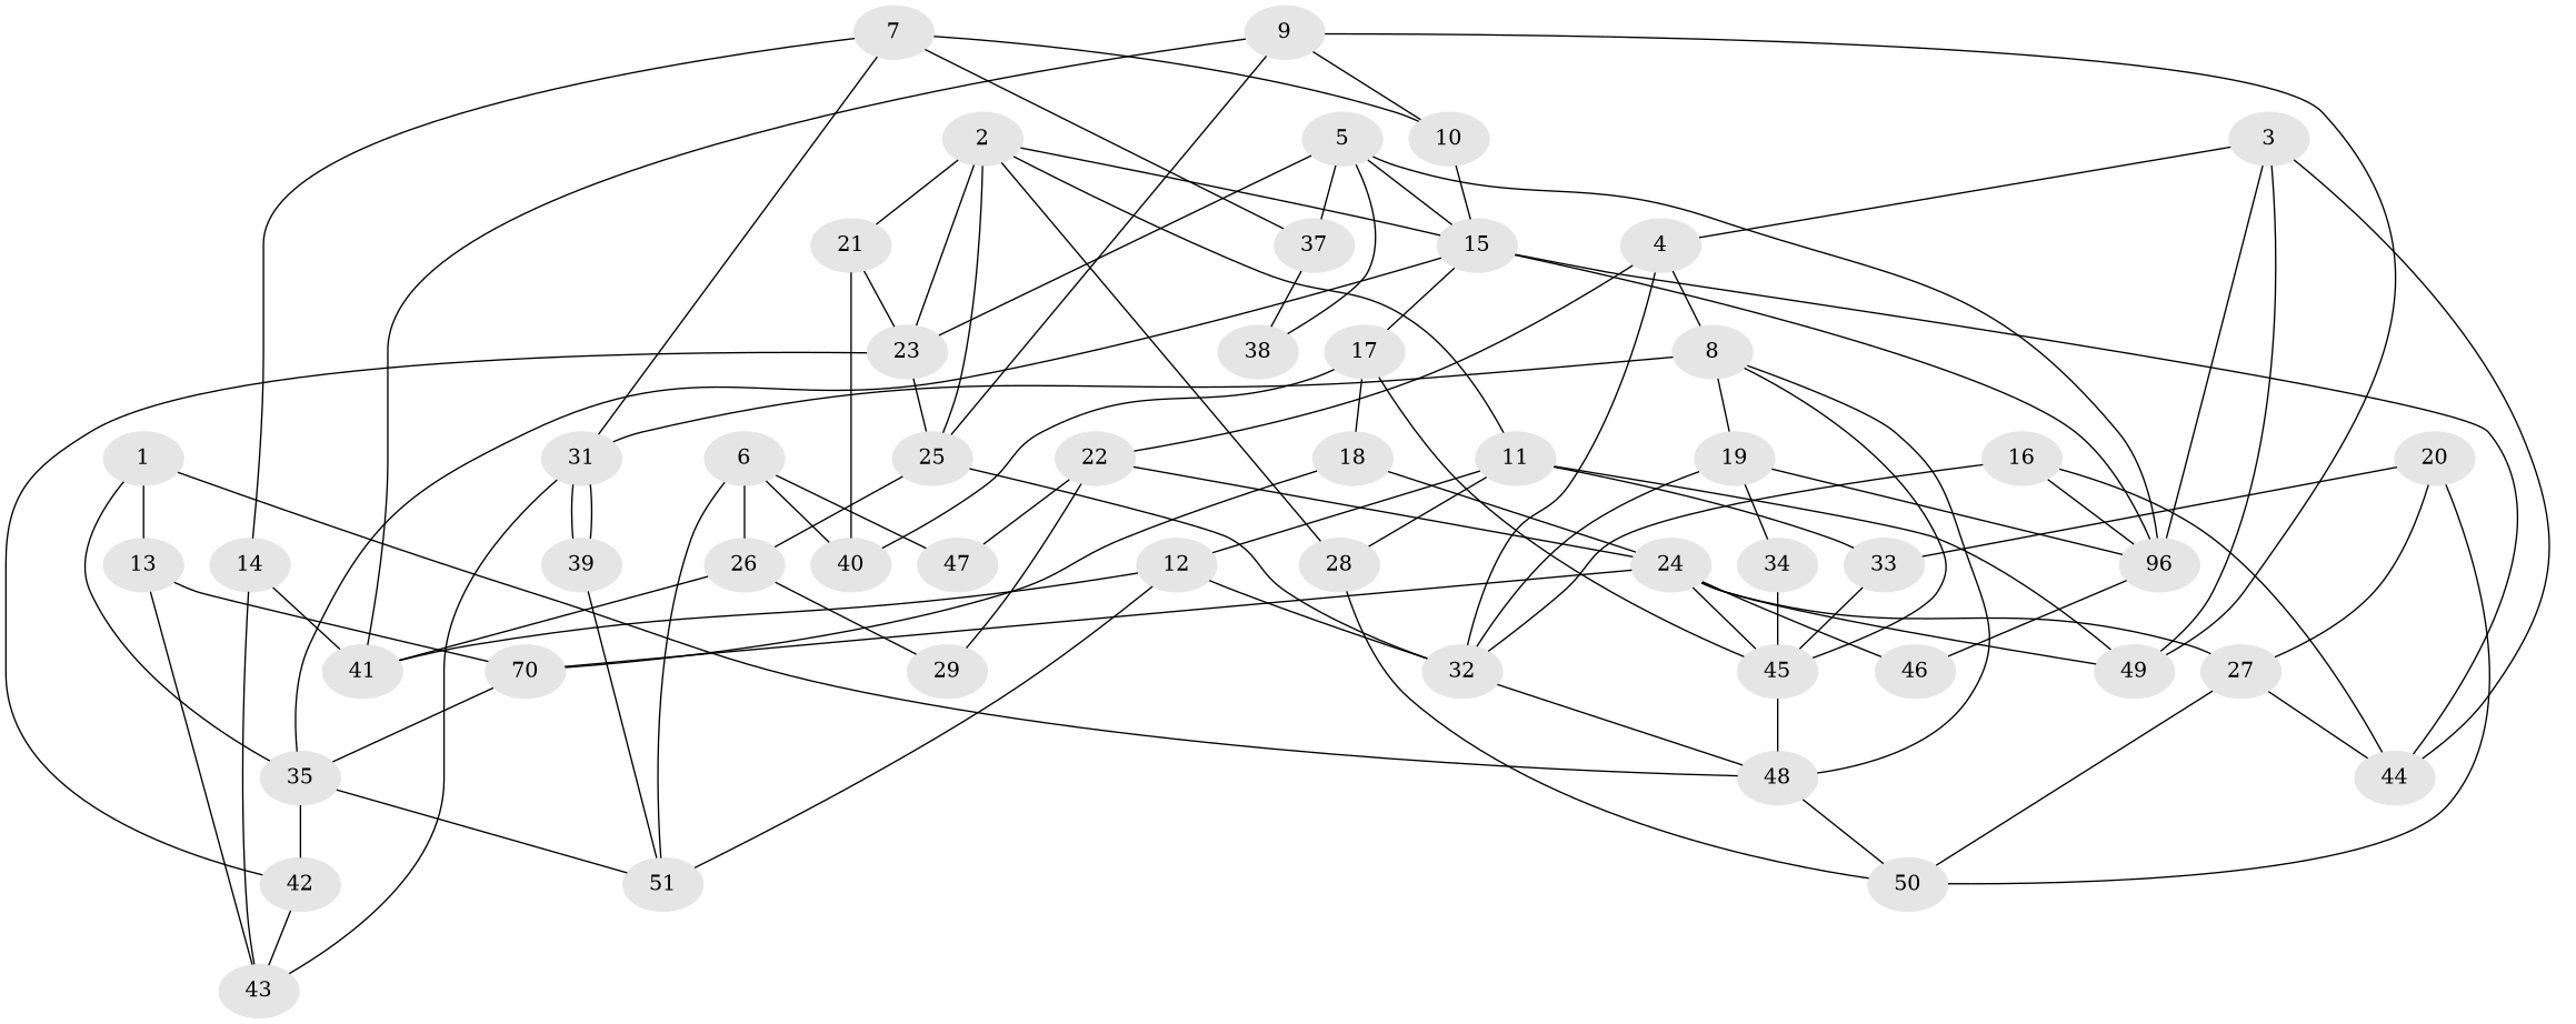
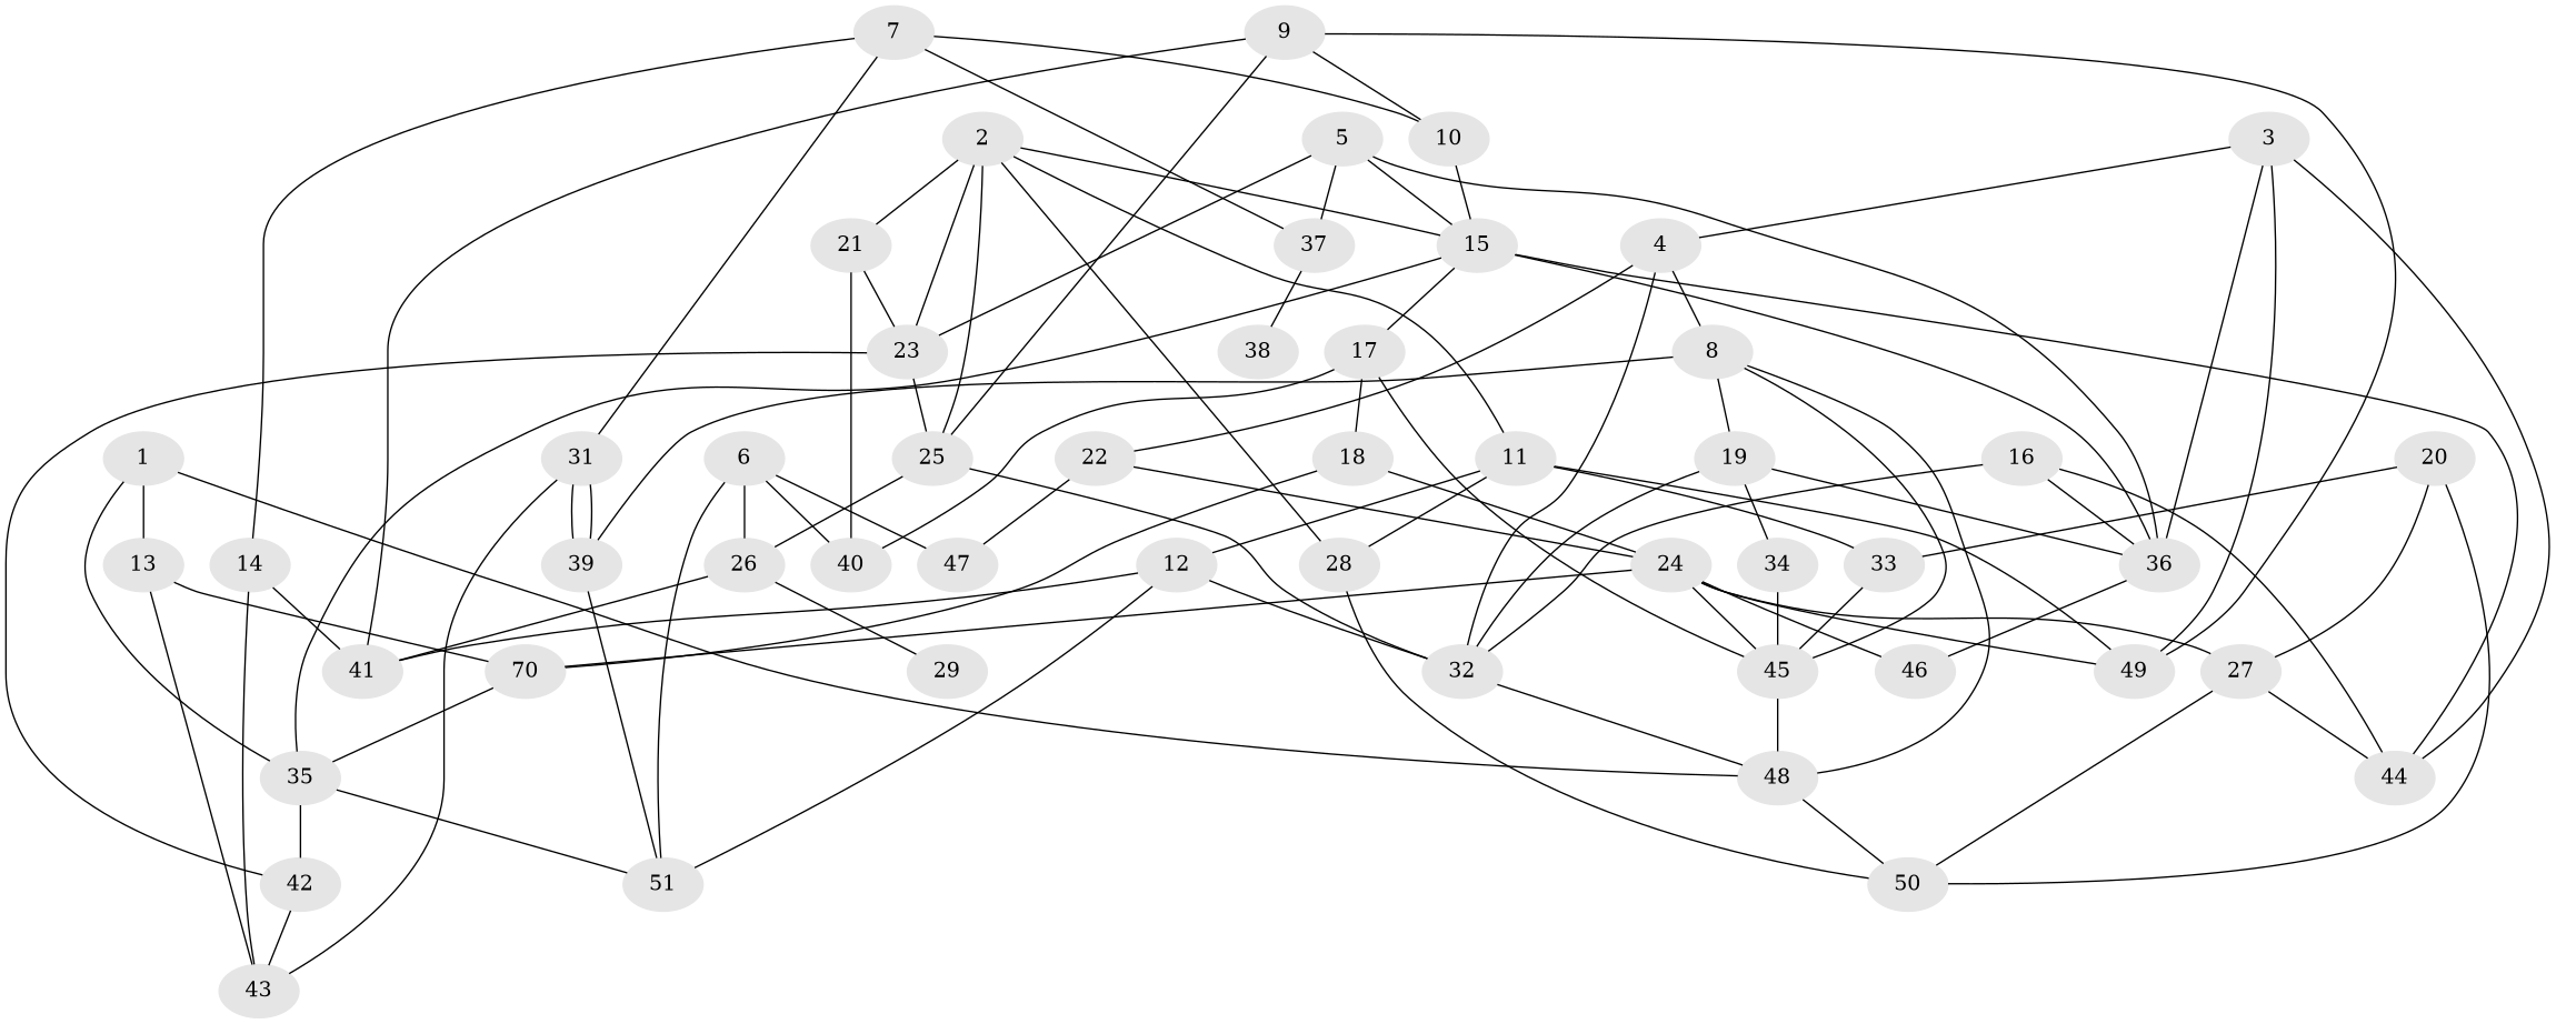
  graph {
    node [color=gray90 style=filled]
    1
    13
    35
    48
    n5 [label=70]
    43
    51
    42
    50
    2
    11
    15
    21
    23
    25
    28
    49
    12
    33
-   36 [label=96]
+   36
    44
    17
    40
    32
    26
    3
    4
    8
    22
    46
    31
    19
    45
    47
    29
    24
    5
    37
    38
    6
    41
    7
    10
    14
    39
    34
    9
    18
    16
    27
    20
    1 -- 13
    1 -- 35
    1 -- 48
    13 -- n5
    13 -- 43
    35 -- 51
    35 -- 42
    48 -- 50
    n5 -- 35
    42 -- 43
    2 -- 11
    2 -- 15
    2 -- 21
    2 -- 23
    2 -- 25
    2 -- 28
    11 -- 28
    11 -- 49
    11 -- 12
    11 -- 33
    15 -- 35
    15 -- 36
    15 -- 44
    15 -- 17
    21 -- 23
    21 -- 40
    23 -- 42
    23 -- 25
    25 -- 32
    25 -- 26
    28 -- 50
    12 -- 51
    12 -- 32
    12 -- 41
    33 -- 45
    36 -- 46
    17 -- 40
    17 -- 45
    17 -- 18
    32 -- 48
    26 -- 29
    26 -- 41
    3 -- 49
    3 -- 36
    3 -- 44
    3 -- 4
    4 -- 32
    4 -- 8
    4 -- 22
    8 -- 48
-   8 -- 31
+   8 -- 39
    8 -- 19
    8 -- 45
    22 -- 47
-   22 -- 29
    22 -- 24
    31 -- 43
    31 -- 39
    31 -- 39
    19 -- 36
    19 -- 32
    19 -- 34
    45 -- 48
    24 -- n5
    24 -- 49
    24 -- 46
    24 -- 45
    24 -- 27
    5 -- 15
    5 -- 23
    5 -- 36
    5 -- 37
-   5 -- 38
    37 -- 38
    6 -- 51
    6 -- 40
    6 -- 26
    6 -- 47
    7 -- 31
    7 -- 37
    7 -- 10
    7 -- 14
    10 -- 15
    14 -- 43
    14 -- 41
    39 -- 51
    34 -- 45
    9 -- 25
    9 -- 49
    9 -- 41
    9 -- 10
    18 -- n5
    18 -- 24
    16 -- 36
    16 -- 44
    16 -- 32
    27 -- 50
    27 -- 44
    20 -- 50
    20 -- 33
    20 -- 27
  }
